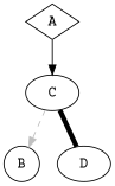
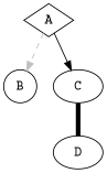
  digraph {
    fontname="Courier Prime"
    node [fontname="Courier Prime"]
    edge [fontname="Courier Prime"]
    A [shape=diamond]
    B [shape=circle]
    C
    D
-   C -> B [color=grey style=dashed]
+   A -> B [color=grey style=dashed]
    A -> C [color=black]
    C -> D [arrowhead=none penwidth=5]
  }
